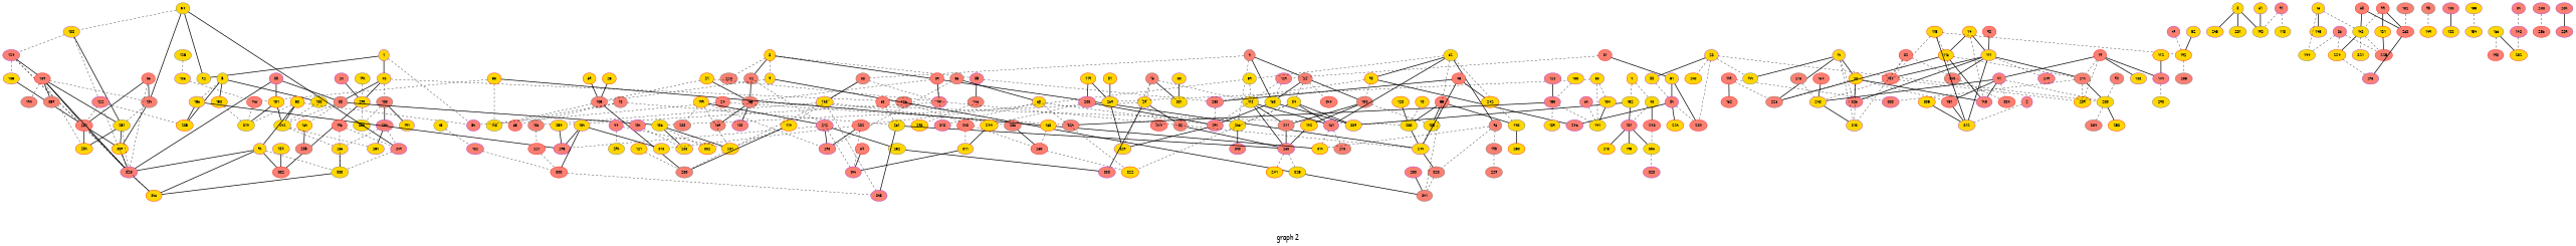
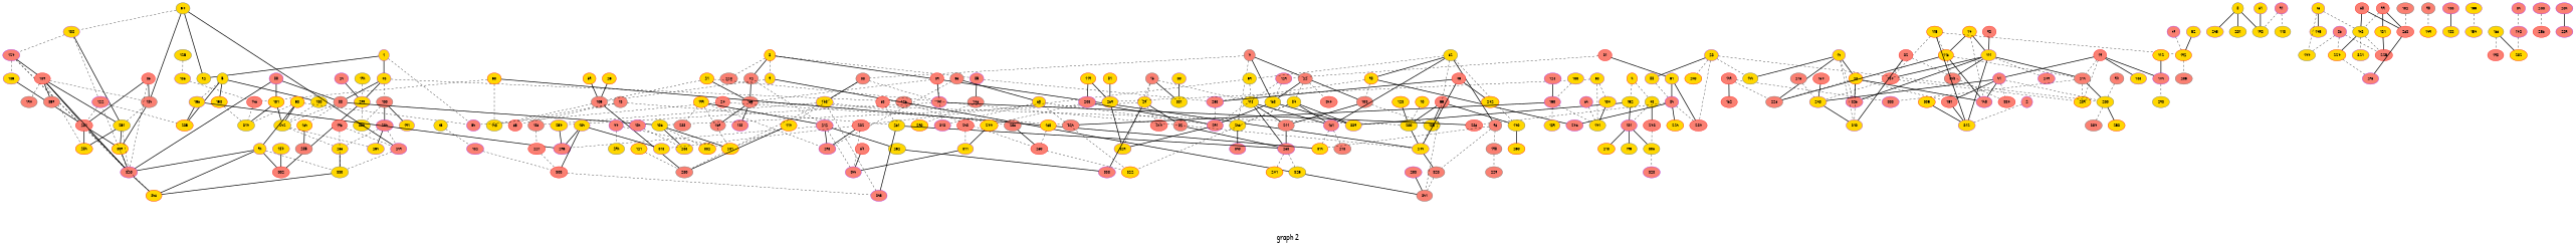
  graph {
    fontname="Patrick Hand"
    fontsize=24
    label="\ngraph 2\n"
    splines=false
    node [color=purple fillcolor=gold fontname="Patrick Hand" shape=ellipse style=filled]
    edge [fontname="Patrick Hand" style=dashed]
    1 [height=0.3 width=0.3]
    73 [height=0.3 width=0.3]
    54 [fillcolor=salmon height=0.3 width=0.3]
    92 [color=gray40 height=0.3 width=0.3]
    130 [color=gray40 fillcolor=salmon height=0.3 width=0.3]
    299 [height=0.3 width=0.3]
    126 [color=gray40 fillcolor=salmon height=0.3 width=0.3]
    88 [color=gray40 fillcolor=salmon height=0.3 width=0.3]
    300 [color=gray40 height=0.3 width=0.3]
    204 [fillcolor=salmon height=0.3 width=0.3]
    191 [height=0.3 width=0.3]
    302 [color=red fillcolor=salmon height=0.3 width=0.3]
    260 [color=red fillcolor=salmon height=0.3 width=0.3]
    242 [color=gray40 height=0.3 width=0.3]
    106 [color=gray40 height=0.3 width=0.3]
    164 [color=red height=0.3 width=0.3]
    2 [fillcolor=salmon height=0.3 width=0.3]
    312 [height=0.3 width=0.3]
    149 [color=red fillcolor=salmon height=0.3 width=0.3]
    226 [color=gray40 fillcolor=salmon height=0.3 width=0.3]
    162 [color=red fillcolor=salmon height=0.3 width=0.3]
    333 [fillcolor=salmon height=0.3 width=0.3]
    3 [color=red height=0.3 width=0.3]
    72 [color=gray40 fillcolor=salmon height=0.3 width=0.3]
    9 [height=0.3 width=0.3]
    228 [color=gray40 fillcolor=salmon height=0.3 width=0.3]
    85 [fillcolor=salmon height=0.3 width=0.3]
    274 [height=0.3 width=0.3]
    165 [color=gray40 fillcolor=salmon height=0.3 width=0.3]
    212 [fillcolor=salmon height=0.3 width=0.3]
    105 [color=gray40 fillcolor=salmon height=0.3 width=0.3]
    341 [color=gray40 fillcolor=salmon height=0.3 width=0.3]
    258 [fillcolor=salmon height=0.3 width=0.3]
    176 [color=gray40 fillcolor=salmon height=0.3 width=0.3]
    323 [color=gray40 fillcolor=salmon height=0.3 width=0.3]
    200 [color=gray40 height=0.3 width=0.3]
    169 [color=gray40 fillcolor=salmon height=0.3 width=0.3]
    188 [fillcolor=salmon height=0.3 width=0.3]
    298 [fillcolor=salmon height=0.3 width=0.3]
    295 [fillcolor=salmon height=0.3 width=0.3]
    344 [fillcolor=salmon height=0.3 width=0.3]
    252 [color=gray40 height=0.3 width=0.3]
    148 [color=gray40 height=0.3 width=0.3]
    280 [color=gray40 fillcolor=salmon height=0.3 width=0.3]
    291 [fillcolor=salmon height=0.3 width=0.3]
    290 [color=red height=0.3 width=0.3]
    4 [color=red height=0.3 width=0.3]
    152 [color=gray40 height=0.3 width=0.3]
    78 [color=gray40 height=0.3 width=0.3]
    339 [height=0.3 width=0.3]
    181 [fillcolor=salmon height=0.3 width=0.3]
    273 [color=red fillcolor=salmon height=0.3 width=0.3]
    306 [color=gray40 height=0.3 width=0.3]
    218 [color=red height=0.3 width=0.3]
    195 [color=gray40 height=0.3 width=0.3]
    5 [color=gray40 height=0.3 width=0.3]
    180 [color=gray40 height=0.3 width=0.3]
    158 [color=red height=0.3 width=0.3]
    235 [color=red height=0.3 width=0.3]
    156 [height=0.3 width=0.3]
    317 [color=gray40 height=0.3 width=0.3]
    266 [height=0.3 width=0.3]
    254 [height=0.3 width=0.3]
    7 [color=gray40 fillcolor=salmon height=0.3 width=0.3]
    246 [color=gray40 height=0.3 width=0.3]
    168 [color=gray40 height=0.3 width=0.3]
    38 [color=gray40 fillcolor=salmon height=0.3 width=0.3]
    103 [color=gray40 fillcolor=salmon height=0.3 width=0.3]
    340 [fillcolor=salmon height=0.3 width=0.3]
    178 [height=0.3 width=0.3]
    117 [color=red height=0.3 width=0.3]
    141 [fillcolor=salmon height=0.3 width=0.3]
    185 [color=gray40 height=0.3 width=0.3]
-   172 [color=red height=0.3 width=0.3]
    211 [color=gray40 fillcolor=salmon height=0.3 width=0.3]
    8 [color=gray40 height=0.3 width=0.3]
    193 [color=gray40 height=0.3 width=0.3]
    245 [height=0.3 width=0.3]
    201 [color=gray40 height=0.3 width=0.3]
    13 [color=gray40 fillcolor=salmon height=0.3 width=0.3]
    65 [color=red fillcolor=salmon height=0.3 width=0.3]
    261 [color=gray40 height=0.3 width=0.3]
    268 [fillcolor=salmon height=0.3 width=0.3]
    345 [fillcolor=salmon height=0.3 width=0.3]
    325 [color=gray40 height=0.3 width=0.3]
    271 [color=red height=0.3 width=0.3]
    14 [height=0.3 width=0.3]
    144 [color=gray40 height=0.3 width=0.3]
    28 [color=red height=0.3 width=0.3]
    326 [fillcolor=salmon height=0.3 width=0.3]
    310 [height=0.3 width=0.3]
    140 [fillcolor=salmon height=0.3 width=0.3]
    151 [color=red fillcolor=salmon height=0.3 width=0.3]
    16 [color=gray40 fillcolor=salmon height=0.3 width=0.3]
    329 [height=0.3 width=0.3]
    29 [height=0.3 width=0.3]
    118 [color=gray40 height=0.3 width=0.3]
    331 [color=gray40 height=0.3 width=0.3]
    82 [color=gray40 fillcolor=salmon height=0.3 width=0.3]
    247 [color=red fillcolor=salmon height=0.3 width=0.3]
    338 [fillcolor=salmon height=0.3 width=0.3]
    161 [fillcolor=salmon height=0.3 width=0.3]
    17 [color=red height=0.3 width=0.3]
    111 [height=0.3 width=0.3]
    116 [color=red height=0.3 width=0.3]
    214 [color=gray40 fillcolor=salmon height=0.3 width=0.3]
    137 [color=red fillcolor=salmon height=0.3 width=0.3]
    343 [color=gray40 fillcolor=salmon height=0.3 width=0.3]
    279 [fillcolor=salmon height=0.3 width=0.3]
    289 [color=red height=0.3 width=0.3]
    230 [color=gray40 height=0.3 width=0.3]
    243 [height=0.3 width=0.3]
    19 [color=red fillcolor=salmon height=0.3 width=0.3]
    41 [fillcolor=salmon height=0.3 width=0.3]
    138 [height=0.3 width=0.3]
    174 [fillcolor=salmon height=0.3 width=0.3]
    337 [color=red fillcolor=salmon height=0.3 width=0.3]
    293 [color=gray40 height=0.3 width=0.3]
    307 [color=gray40 fillcolor=salmon height=0.3 width=0.3]
    253 [color=red height=0.3 width=0.3]
    22 [color=gray40 fillcolor=salmon height=0.3 width=0.3]
    347 [color=red fillcolor=salmon height=0.3 width=0.3]
    87 [color=gray40 height=0.3 width=0.3]
    322 [color=red height=0.3 width=0.3]
    23 [height=0.3 width=0.3]
    83 [height=0.3 width=0.3]
    237 [color=red fillcolor=salmon height=0.3 width=0.3]
    240 [color=red height=0.3 width=0.3]
    84 [fillcolor=salmon height=0.3 width=0.3]
    231 [color=red height=0.3 width=0.3]
    332 [color=red height=0.3 width=0.3]
    238 [height=0.3 width=0.3]
    31 [color=red fillcolor=salmon height=0.3 width=0.3]
    129 [fillcolor=salmon height=0.3 width=0.3]
    51 [height=0.3 width=0.3]
    276 [fillcolor=salmon height=0.3 width=0.3]
+   236 [color=red fillcolor=salmon height=0.3 width=0.3]
    224 [color=red height=0.3 width=0.3]
    206 [color=gray40 fillcolor=salmon height=0.3 width=0.3]
    186 [color=gray40 fillcolor=salmon height=0.3 width=0.3]
    257 [height=0.3 width=0.3]
    221 [color=red fillcolor=salmon height=0.3 width=0.3]
    46 [height=0.3 width=0.3]
    175 [height=0.3 width=0.3]
    143 [color=gray40 height=0.3 width=0.3]
    177 [color=gray40 height=0.3 width=0.3]
    225 [color=red fillcolor=salmon height=0.3 width=0.3]
    321 [height=0.3 width=0.3]
    227 [color=red height=0.3 width=0.3]
    296 [fillcolor=salmon height=0.3 width=0.3]
    50 [color=red height=0.3 width=0.3]
    146 [color=red fillcolor=salmon height=0.3 width=0.3]
    314 [color=red height=0.3 width=0.3]
    52 [height=0.3 width=0.3]
    192 [color=red height=0.3 width=0.3]
    205 [color=gray40 fillcolor=salmon height=0.3 width=0.3]
    27 [color=red fillcolor=salmon height=0.3 width=0.3]
    324 [color=gray40 fillcolor=salmon height=0.3 width=0.3]
    53 [color=red height=0.3 width=0.3]
    94 [height=0.3 width=0.3]
    320 [fillcolor=salmon height=0.3 width=0.3]
    346 [color=red height=0.3 width=0.3]
    330 [color=gray40 height=0.3 width=0.3]
    55 [color=red fillcolor=salmon height=0.3 width=0.3]
    170 [color=gray40 height=0.3 width=0.3]
    250 [color=red height=0.3 width=0.3]
    57 [color=gray40 height=0.3 width=0.3]
    184 [color=gray40 fillcolor=salmon height=0.3 width=0.3]
    108 [height=0.3 width=0.3]
    249 [fillcolor=salmon height=0.3 width=0.3]
    251 [color=gray40 height=0.3 width=0.3]
    309 [color=red height=0.3 width=0.3]
    127 [fillcolor=salmon height=0.3 width=0.3]
    284 [color=red height=0.3 width=0.3]
    58 [height=0.3 width=0.3]
    107 [height=0.3 width=0.3]
    171 [color=gray40 height=0.3 width=0.3]
    269 [height=0.3 width=0.3]
    60 [height=0.3 width=0.3]
    313 [fillcolor=salmon height=0.3 width=0.3]
    56 [color=gray40 fillcolor=salmon height=0.3 width=0.3]
    62 [color=gray40 height=0.3 width=0.3]
    96 [color=gray40 fillcolor=salmon height=0.3 width=0.3]
    318 [height=0.3 width=0.3]
    98 [color=red height=0.3 width=0.3]
    190 [color=gray40 fillcolor=salmon height=0.3 width=0.3]
    213 [color=gray40 fillcolor=salmon height=0.3 width=0.3]
    229 [color=gray40 fillcolor=salmon height=0.3 width=0.3]
    63 [color=red fillcolor=salmon height=0.3 width=0.3]
    75 [color=red fillcolor=salmon height=0.3 width=0.3]
    272 [color=red height=0.3 width=0.3]
    77 [fillcolor=salmon height=0.3 width=0.3]
    294 [color=gray40 height=0.3 width=0.3]
    328 [fillcolor=salmon height=0.3 width=0.3]
    80 [fillcolor=salmon height=0.3 width=0.3]
    101 [color=red height=0.3 width=0.3]
    81 [color=red height=0.3 width=0.3]
    285 [color=gray40 fillcolor=salmon height=0.3 width=0.3]
    90 [color=gray40 fillcolor=salmon height=0.3 width=0.3]
    179 [color=red height=0.3 width=0.3]
    91 [fillcolor=salmon height=0.3 width=0.3]
    110 [color=gray40 height=0.3 width=0.3]
    97 [color=gray40 fillcolor=salmon height=0.3 width=0.3]
    99 [color=red fillcolor=salmon height=0.3 width=0.3]
    131 [color=red height=0.3 width=0.3]
    263 [color=red fillcolor=salmon height=0.3 width=0.3]
    104 [height=0.3 width=0.3]
    303 [color=red fillcolor=salmon height=0.3 width=0.3]
    25 [color=red height=0.3 width=0.3]
    69 [color=red height=0.3 width=0.3]
    21 [color=red height=0.3 width=0.3]
    135 [height=0.3 width=0.3]
    139 [color=red fillcolor=salmon height=0.3 width=0.3]
    281 [color=red fillcolor=salmon height=0.3 width=0.3]
    n215 [color=gray40 fillcolor=salmon height=0.3 label=859 width=0.3]
    197 [color=gray40 fillcolor=salmon height=0.3 width=0.3]
    93 [color=red fillcolor=salmon height=0.3 width=0.3]
    115 [color=red height=0.3 width=0.3]
    59 [color=gray40 height=0.3 width=0.3]
    122 [fillcolor=salmon height=0.3 width=0.3]
    128 [fillcolor=salmon height=0.3 width=0.3]
    150 [fillcolor=salmon height=0.3 width=0.3]
    189 [height=0.3 width=0.3]
    132 [fillcolor=salmon height=0.3 width=0.3]
    45 [color=gray40 height=0.3 width=0.3]
    133 [fillcolor=salmon height=0.3 width=0.3]
    183 [height=0.3 width=0.3]
    134 [fillcolor=salmon height=0.3 width=0.3]
    136 [height=0.3 width=0.3]
    125 [color=gray40 height=0.3 width=0.3]
    32 [color=red fillcolor=salmon height=0.3 width=0.3]
    39 [color=red fillcolor=salmon height=0.3 width=0.3]
    68 [color=red fillcolor=salmon height=0.3 width=0.3]
    100 [height=0.3 width=0.3]
    155 [height=0.3 width=0.3]
    157 [height=0.3 width=0.3]
    166 [color=gray40 height=0.3 width=0.3]
    198 [color=red fillcolor=salmon height=0.3 width=0.3]
    202 [color=red height=0.3 width=0.3]
    64 [fillcolor=salmon height=0.3 width=0.3]
    173 [fillcolor=salmon height=0.3 width=0.3]
    34 [fillcolor=salmon height=0.3 width=0.3]
    112 [color=red height=0.3 width=0.3]
    86 [fillcolor=salmon height=0.3 width=0.3]
    36 [color=red fillcolor=salmon height=0.3 width=0.3]
    49 [fillcolor=salmon height=0.3 width=0.3]
    61 [height=0.3 width=0.3]
    199 [color=red height=0.3 width=0.3]
    288 [color=gray40 fillcolor=salmon height=0.3 width=0.3]
    10 [color=red height=0.3 width=0.3]
    123 [color=red height=0.3 width=0.3]
    208 [fillcolor=salmon height=0.3 width=0.3]
    277 [color=red height=0.3 width=0.3]
    311 [height=0.3 width=0.3]
    119 [color=red height=0.3 width=0.3]
    232 [color=red fillcolor=salmon height=0.3 width=0.3]
    233 [fillcolor=salmon height=0.3 width=0.3]
    256 [color=red fillcolor=salmon height=0.3 width=0.3]
    234 [fillcolor=salmon height=0.3 width=0.3]
    239 [fillcolor=salmon height=0.3 width=0.3]
    216 [color=gray40 fillcolor=salmon height=0.3 width=0.3]
    167 [color=red fillcolor=salmon height=0.3 width=0.3]
    248 [color=red fillcolor=salmon height=0.3 width=0.3]
    196 [color=red fillcolor=salmon height=0.3 width=0.3]
    160 [color=red height=0.3 width=0.3]
    102 [color=gray40 fillcolor=salmon height=0.3 width=0.3]
    121 [color=red height=0.3 width=0.3]
    24 [fillcolor=salmon height=0.3 width=0.3]
    194 [color=gray40 height=0.3 width=0.3]
    187 [height=0.3 width=0.3]
    305 [color=red height=0.3 width=0.3]
    30 [height=0.3 width=0.3]
    203 [fillcolor=salmon height=0.3 width=0.3]
    67 [color=red fillcolor=salmon height=0.3 width=0.3]
    1 -- 73 [style=bold]
    1 -- 54
    1 -- 92 [style=bold]
    73 -- 130
    73 -- 299 [style=bold]
    73 -- 126
    73 -- 88 [style=bold]
    130 -- 300
    130 -- 204 [style=bold]
    130 -- 191 [style=bold]
    299 -- 300
    299 -- 302 [style=bold]
    126 -- 260
    88 -- 242
    88 -- 106 [style=bold]
    88 -- 164
    204 -- 266
    204 -- 254 [style=bold]
    204 -- 249
    260 -- 322
    242 -- 266
    242 -- 254
    106 -- 231 [style=bold]
    106 -- 332
    106 -- 238 [style=bold]
    164 -- 285 [style=bold]
    2 -- 312
    149 -- 226
    149 -- 162 [style=bold]
    149 -- 333
    3 -- 72 [style=bold]
    3 -- 9
    3 -- 228
    3 -- 85
    3 -- 274 [style=bold]
    72 -- 165 [style=bold]
    72 -- 212
    9 -- 105
    9 -- 341 [style=bold]
    85 -- 258
    85 -- 176 [style=bold]
    274 -- 323 [style=bold]
    165 -- 200
    165 -- 169 [style=bold]
    165 -- 188 [style=bold]
    212 -- 298 [style=bold]
    212 -- 295
    212 -- 344
    212 -- 252 [style=bold]
    105 -- 148
    105 -- 280 [style=bold]
    258 -- 291
    176 -- 290
    323 -- 341
    200 -- 274 [style=bold]
    252 -- 338 [style=bold]
    291 -- 329 [style=bold]
    4 -- 152
    4 -- 78
    152 -- 339 [style=bold]
    152 -- 181 [style=bold]
    78 -- 181
    78 -- 273 [style=bold]
    181 -- 306 [style=bold]
    181 -- 218 [style=bold]
    181 -- 195 [style=bold]
    273 -- 306
    306 -- 328
    5 -- 180 [style=bold]
    5 -- 158 [style=bold]
    5 -- 235 [style=bold]
    5 -- 156
    180 -- 242
    158 -- 317
    156 -- 295 [style=bold]
    156 -- 235 [style=bold]
    266 -- 330 [style=bold]
    7 -- 246
    7 -- 168 [style=bold]
    7 -- 38
    7 -- 103 [style=bold]
    246 -- 340 [style=bold]
    168 -- 291 [style=bold]
    168 -- 339 [style=bold]
    38 -- 178 [style=bold]
    38 -- 117
    38 -- 141
    103 -- 185
-   103 -- 172 [style=bold]
    103 -- 211 [style=bold]
    178 -- 345
    178 -- 231
    178 -- 206
    178 -- 186
    117 -- 280 [style=bold]
    117 -- 231
+   141 -- 236 [style=bold]
    141 -- 257
    185 -- 274
-   172 -- 268 [style=bold]
    211 -- 268 [style=bold]
    8 -- 193 [style=bold]
    8 -- 245 [style=bold]
    8 -- 201 [style=bold]
    13 -- 148
    13 -- 65
    13 -- 261
    261 -- 268 [style=bold]
    261 -- 345 [style=bold]
    268 -- 325
    268 -- 271
    14 -- 226 [style=bold]
    14 -- 144 [style=bold]
    14 -- 28 [style=bold]
    14 -- 326
    14 -- 310
    28 -- 226
    28 -- 326 [style=bold]
    28 -- 310
    28 -- 140 [style=bold]
    28 -- 151
    151 -- 312 [style=bold]
    16 -- 329
    16 -- 29
    16 -- 118
    16 -- 331 [style=bold]
    29 -- 106
    29 -- 82 [style=bold]
    29 -- 247
    29 -- 338 [style=bold]
    118 -- 211 [style=bold]
    118 -- 268 [style=bold]
    118 -- 161 [style=bold]
    82 -- 268 [style=bold]
    161 -- 314
    161 -- 213
    17 -- 140
    17 -- 111 [style=bold]
    17 -- 116 [style=bold]
    111 -- 312 [style=bold]
    111 -- 326 [style=bold]
    111 -- 214 [style=bold]
    111 -- 137 [style=bold]
    111 -- 343 [style=bold]
    111 -- 279
    116 -- 226 [style=bold]
    116 -- 140 [style=bold]
    116 -- 214
    116 -- 343
    214 -- 333
    214 -- 289
    214 -- 230 [style=bold]
    137 -- 289
    137 -- 243
    230 -- 307
    230 -- 253 [style=bold]
    243 -- 310 [style=bold]
    19 -- 214
    19 -- 289
    19 -- 41 [style=bold]
    19 -- 138 [style=bold]
    19 -- 174 [style=bold]
    41 -- 140 [style=bold]
    41 -- 151 [style=bold]
    41 -- 230
    41 -- 243 [style=bold]
    41 -- 337
    174 -- 293
    22 -- 168 [style=bold]
    22 -- 347
    22 -- 87
    87 -- 339 [style=bold]
    87 -- 246
    87 -- 161 [style=bold]
    87 -- 322
    23 -- 144
    23 -- 230
    23 -- 83 [style=bold]
    23 -- 237
    23 -- 240
    83 -- 84
    84 -- 237
    84 -- 276 [style=bold]
+   84 -- 236
    84 -- 224 [style=bold]
    231 -- 280
    31 -- 129
    31 -- 51 [style=bold]
    129 -- 291
    129 -- 168
    51 -- 237 [style=bold]
    51 -- 84 [style=bold]
    206 -- 260 [style=bold]
    186 -- 221
    257 -- 295 [style=bold]
    221 -- 303
    46 -- 175 [style=bold]
    46 -- 143
    46 -- 177
    143 -- 225
    143 -- 321
    143 -- 227 [style=bold]
    227 -- 296
    50 -- 148
    50 -- 146
    50 -- 314 [style=bold]
    146 -- 317
    52 -- 192 [style=bold]
    192 -- 205
    27 -- 54
    27 -- 324
    53 -- 54
    53 -- 242 [style=bold]
    53 -- 317
    53 -- 94 [style=bold]
    94 -- 302 [style=bold]
    94 -- 320 [style=bold]
    94 -- 346 [style=bold]
    94 -- 330
    320 -- 346 [style=bold]
    330 -- 346 [style=bold]
    55 -- 200 [style=bold]
    55 -- 185 [style=bold]
    55 -- 170 [style=bold]
    170 -- 250 [style=bold]
    57 -- 92 [style=bold]
    57 -- 184 [style=bold]
    57 -- 108
    57 -- 249 [style=bold]
    184 -- 251
    184 -- 309 [style=bold]
    108 -- 320
    108 -- 251 [style=bold]
    108 -- 127
    249 -- 330
    251 -- 320
    251 -- 309 [style=bold]
    251 -- 284 [style=bold]
    309 -- 320 [style=bold]
    127 -- 320
    127 -- 346
    127 -- 135
    127 -- 139 [style=bold]
    58 -- 107
    58 -- 171
    58 -- 269
    107 -- 171 [style=bold]
    269 -- 329 [style=bold]
    60 -- 291
    60 -- 322
    60 -- 313
    56 -- 298
    56 -- 60 [style=bold]
    62 -- 341
    62 -- 161 [style=bold]
    62 -- 170
    62 -- 96 [style=bold]
    62 -- 318
    62 -- 98 [style=bold]
    96 -- 323
    96 -- 314
    96 -- 190
    98 -- 258
    98 -- 103
    98 -- 276 [style=bold]
    190 -- 229
    63 -- 261
    75 -- 274 [style=bold]
    75 -- 258 [style=bold]
    75 -- 272 [style=bold]
    77 -- 231
    77 -- 294
    80 -- 88 [style=bold]
    80 -- 320 [style=bold]
    80 -- 101 [style=bold]
    101 -- 242 [style=bold]
    101 -- 317 [style=bold]
    81 -- 269 [style=bold]
    90 -- 179
    91 -- 193
    91 -- 110
    97 -- 230
    99 -- 143
    99 -- 131 [style=bold]
    99 -- 263 [style=bold]
    131 -- 225 [style=bold]
    263 -- 296 [style=bold]
    104 -- 295 [style=bold]
    104 -- 318 [style=bold]
    104 -- 303 [style=bold]
    303 -- 345
    25 -- 105 [style=bold]
    69 -- 105 [style=bold]
    21 -- 274
    21 -- 165 [style=bold]
    21 -- 105
    135 -- 281 [style=bold]
    139 -- 320 [style=bold]
    139 -- 184
    139 -- 251 [style=bold]
    139 -- 284
    139 -- 281 [style=bold]
    139 -- n215 [style=bold]
    139 -- 197
    281 -- 320 [style=bold]
    281 -- 309 [style=bold]
    281 -- 284 [style=bold]
    93 -- 111 [style=bold]
    115 -- 312 [style=bold]
    115 -- 116
    115 -- 137
    115 -- 192
    59 -- 118
    122 -- 235
    122 -- 281
    128 -- 150 [style=bold]
    150 -- 324 [style=bold]
    150 -- 171
    150 -- 189
    132 -- 303
    45 -- 132
    133 -- 183 [style=bold]
    134 -- 238
    136 -- 146
    125 -- 136
-   32 -- 310
+   32 -- 310 [style=bold]
    32 -- 137
    32 -- 337
    39 -- 165
    39 -- 141 [style=bold]
    39 -- 313
    68 -- 143 [style=bold]
    68 -- 263 [style=bold]
    100 -- 150
    155 -- 157
    166 -- 198
    166 -- 202 [style=bold]
    64 -- 171
    173 -- 202
    34 -- 173
    112 -- 174 [style=bold]
    86 -- 177
    86 -- 225
    86 -- 227
    36 -- 320
    36 -- 184 [style=bold]
    36 -- 281 [style=bold]
    49 -- 192
    61 -- 193 [style=bold]
    199 -- 212 [style=bold]
    199 -- 298
    199 -- 231
    199 -- 288
    10 -- 200
    123 -- 200 [style=bold]
    208 -- 291 [style=bold]
    208 -- 277
    277 -- 311 [style=bold]
    311 -- 344 [style=bold]
    119 -- 269 [style=bold]
    119 -- 208 [style=bold]
    232 -- 298 [style=bold]
    232 -- 344
    233 -- 256
    234 -- 239 [style=bold]
    216 -- 243
    167 -- 243 [style=bold]
    248 -- 311
    196 -- 330
    196 -- 249
    160 -- 260
    102 -- 263
    121 -- 280
    24 -- 299 [style=bold]
    194 -- 299
    187 -- 302 [style=bold]
    305 -- 312 [style=bold]
    30 -- 331 [style=bold]
    203 -- 341 [style=bold]
    67 -- 344 [style=bold]
  }
